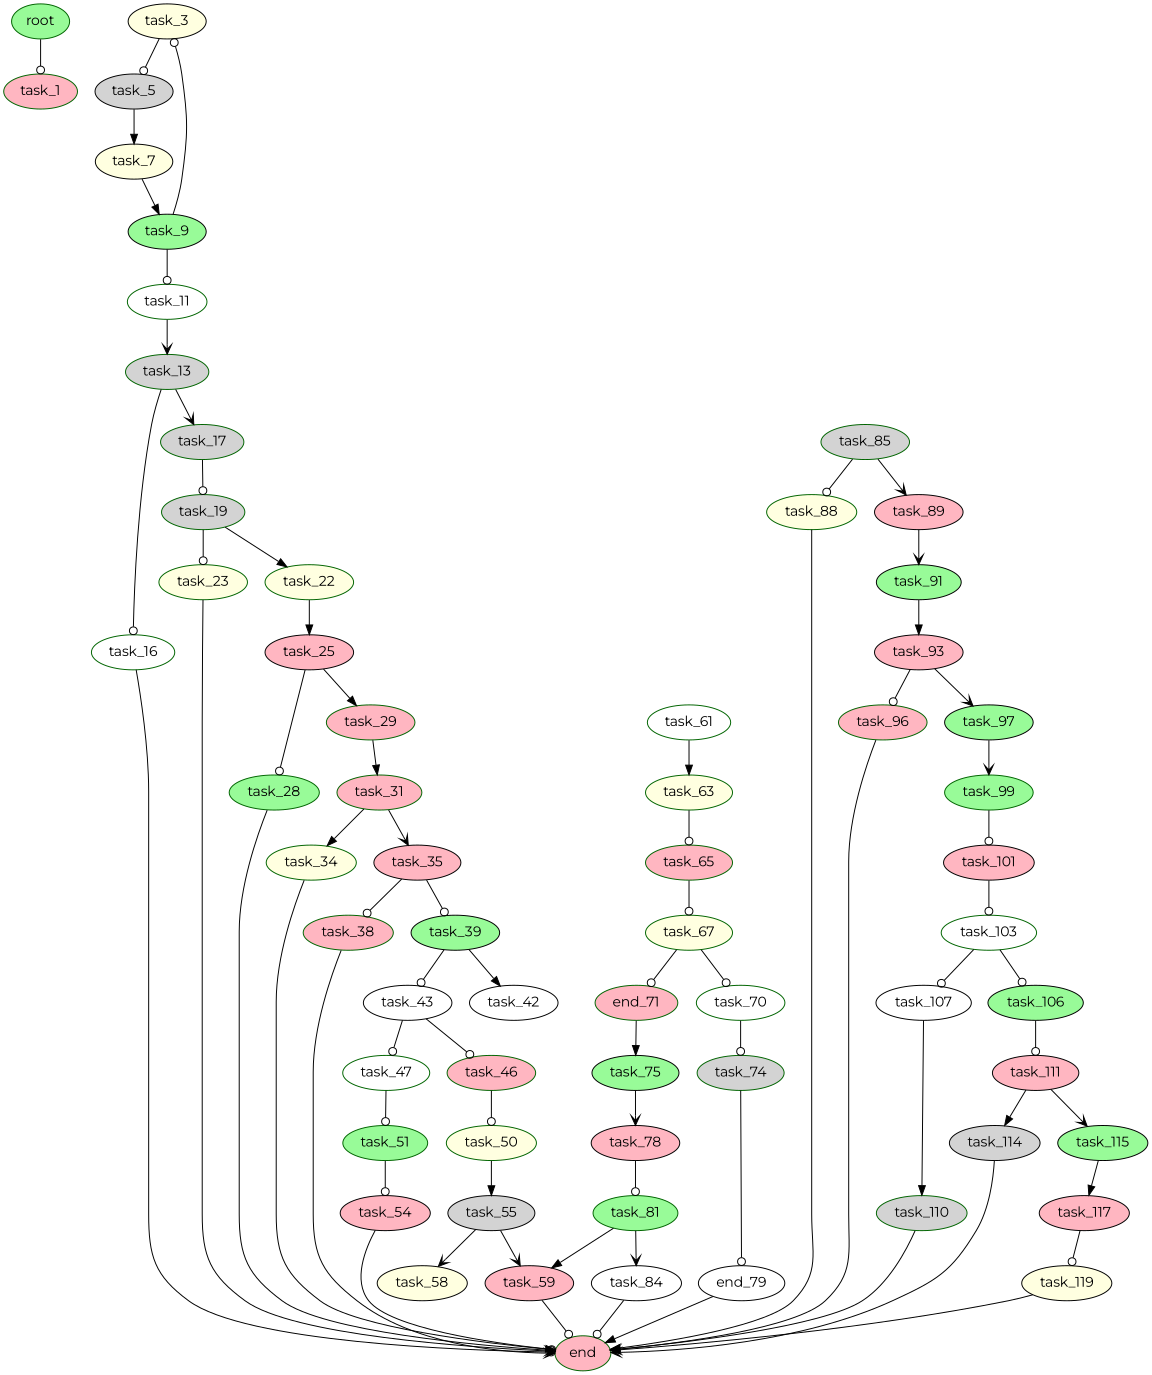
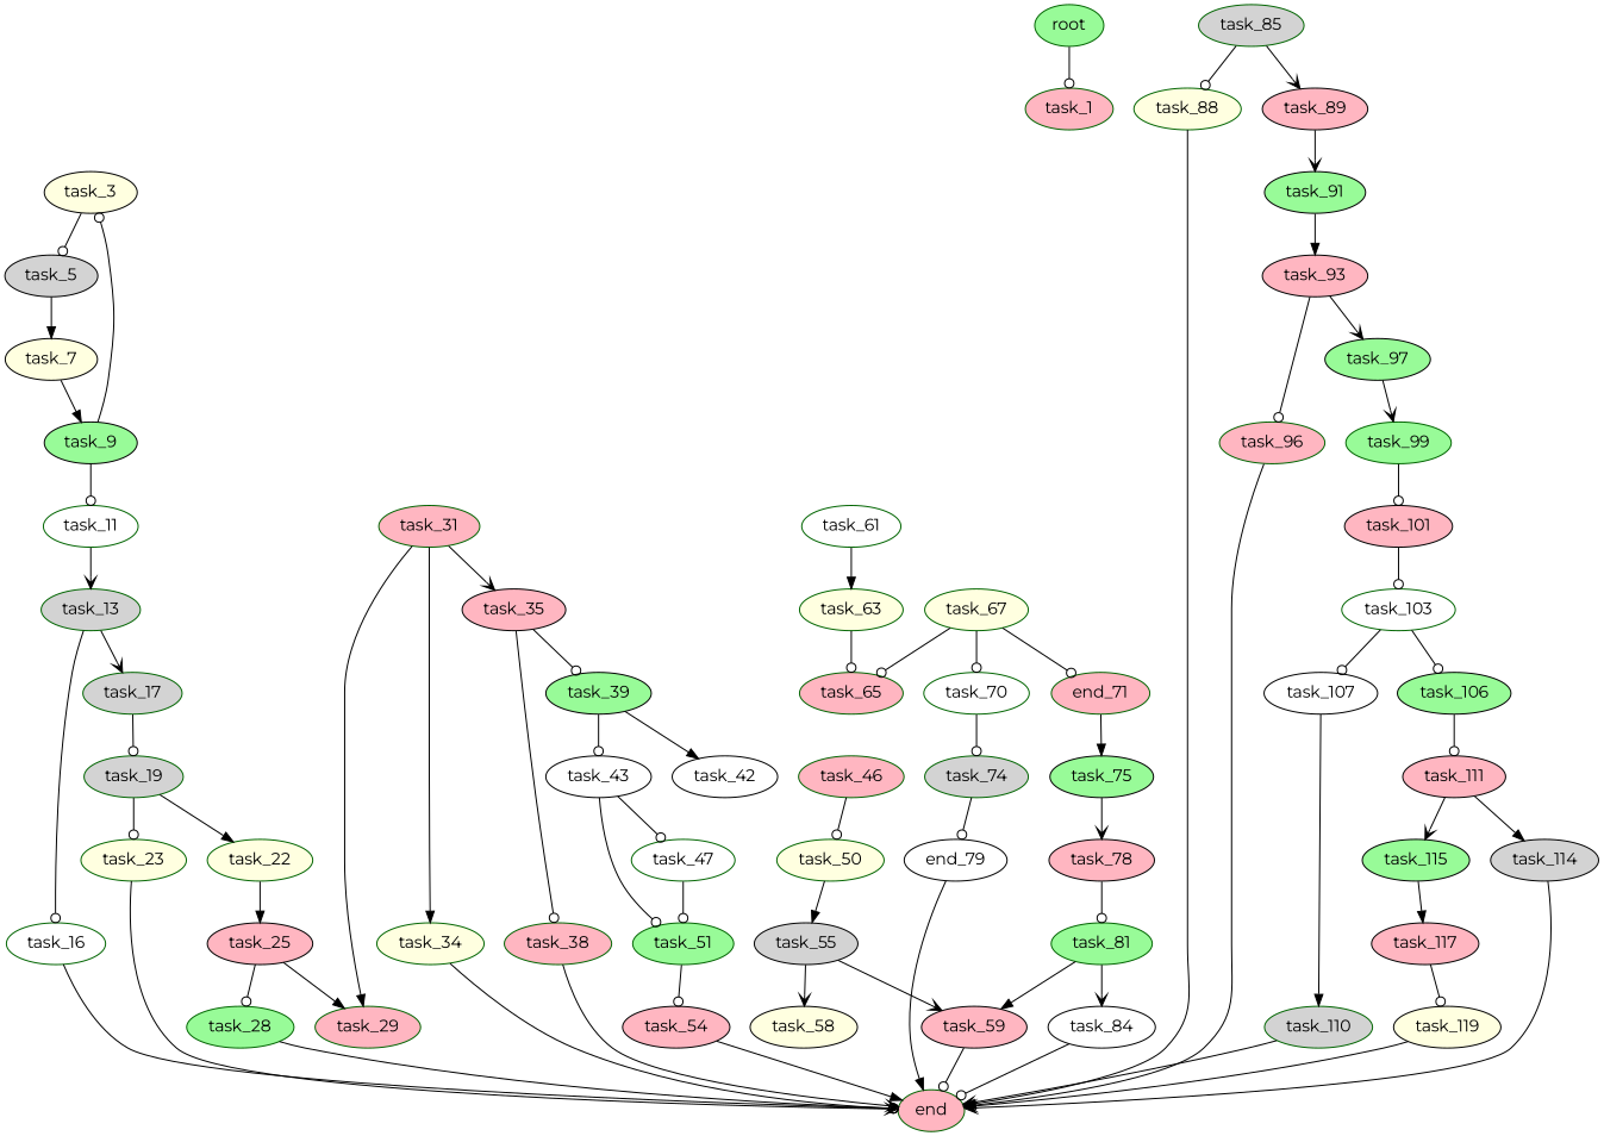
  digraph {
    fontname=Montserrat
    node [color=darkgreen fillcolor=lightpink fontname=Montserrat style=filled]
    edge [arrowhead=odot fontname=Montserrat]
    root [fillcolor=palegreen]
    task_1
    task_3 [color=black fillcolor=lightyellow]
    task_5 [color=black fillcolor=lightgrey]
    task_7 [color=black fillcolor=lightyellow]
    task_9 [color=black fillcolor=palegreen]
    task_11 [fillcolor=white]
    task_13 [fillcolor=lightgrey]
    task_16 [fillcolor=white]
    task_17 [fillcolor=lightgrey]
    end
    task_19 [fillcolor=lightgrey]
    task_22 [fillcolor=lightyellow]
    task_23 [fillcolor=lightyellow]
    task_25 [color=black]
    task_28 [fillcolor=palegreen]
    task_29
    task_31
    task_34 [fillcolor=lightyellow]
    task_35 [color=black]
    task_38
    task_39 [color=black fillcolor=palegreen]
    task_42 [color=black fillcolor=white]
    task_43 [color=black fillcolor=white]
    task_46
    task_47 [fillcolor=white]
    task_50 [fillcolor=lightyellow]
    task_51 [fillcolor=palegreen]
    task_55 [color=black fillcolor=lightgrey]
    task_54 [color=black]
    task_58 [color=black fillcolor=lightyellow]
    task_59 [color=black]
    task_61 [fillcolor=white]
    task_63 [fillcolor=lightyellow]
    task_65
    task_67 [fillcolor=lightyellow]
    task_70 [fillcolor=white]
    n38 [label=end_71]
    task_74 [fillcolor=lightgrey]
    task_75 [color=black fillcolor=palegreen]
    n41 [color=black fillcolor=white label=end_79]
    task_78 [color=black]
    task_81 [fillcolor=palegreen]
    task_84 [color=black fillcolor=white]
    task_85 [fillcolor=lightgrey]
    task_88 [fillcolor=lightyellow]
    task_89 [color=black]
    task_91 [color=black fillcolor=palegreen]
    task_93 [color=black]
    task_96
    task_97 [color=black fillcolor=palegreen]
    task_99 [fillcolor=palegreen]
    task_101 [color=black]
    task_103 [fillcolor=white]
    task_106 [color=black fillcolor=palegreen]
    task_107 [color=black fillcolor=white]
    task_111 [color=black]
    task_110 [fillcolor=lightgrey]
    task_114 [color=black fillcolor=lightgrey]
    task_115 [color=black fillcolor=palegreen]
    task_117 [color=black]
    task_119 [color=black fillcolor=lightyellow]
    root -> task_1
    task_3 -> task_5
    task_5 -> task_7 [arrowhead=normal]
    task_7 -> task_9 [arrowhead=normal]
    task_9 -> task_3
    task_9 -> task_11
    task_11 -> task_13 [arrowhead=vee]
    task_13 -> task_16
    task_13 -> task_17 [arrowhead=vee]
    task_16 -> end
    task_17 -> task_19
    task_19 -> task_22 [arrowhead=normal]
    task_19 -> task_23
    task_22 -> task_25 [arrowhead=normal]
    task_23 -> end [arrowhead=vee]
    task_25 -> task_28
    task_25 -> task_29 [arrowhead=normal]
    task_28 -> end
-   task_29 -> task_31 [arrowhead=normal]
+   task_31 -> task_29 [arrowhead=normal]
    task_31 -> task_34 [arrowhead=normal]
    task_31 -> task_35 [arrowhead=vee]
    task_34 -> end
    task_35 -> task_38
    task_35 -> task_39
    task_38 -> end [arrowhead=vee]
    task_39 -> task_42 [arrowhead=normal]
    task_39 -> task_43
-   task_43 -> task_46
+   task_43 -> task_51
    task_43 -> task_47
    task_46 -> task_50
    task_47 -> task_51
    task_50 -> task_55 [arrowhead=normal]
    task_51 -> task_54
    task_55 -> task_58 [arrowhead=vee]
    task_55 -> task_59 [arrowhead=vee]
    task_54 -> end [arrowhead=normal]
    task_59 -> end
    task_61 -> task_63 [arrowhead=normal]
    task_63 -> task_65
-   task_65 -> task_67
+   task_67 -> task_65
    task_67 -> task_70
    task_67 -> n38
    task_70 -> task_74
    n38 -> task_75 [arrowhead=normal]
    task_74 -> n41
    task_75 -> task_78 [arrowhead=vee]
    n41 -> end [arrowhead=normal]
    task_78 -> task_81
    task_81 -> task_59 [arrowhead=normal]
    task_81 -> task_84 [arrowhead=vee]
    task_84 -> end
    task_85 -> task_88
    task_85 -> task_89 [arrowhead=vee]
    task_88 -> end [arrowhead=normal]
    task_89 -> task_91 [arrowhead=vee]
    task_91 -> task_93 [arrowhead=normal]
    task_93 -> task_96
    task_93 -> task_97 [arrowhead=vee]
    task_96 -> end [arrowhead=normal]
    task_97 -> task_99 [arrowhead=vee]
    task_99 -> task_101
    task_101 -> task_103
    task_103 -> task_106
    task_103 -> task_107
    task_106 -> task_111
    task_107 -> task_110 [arrowhead=normal]
    task_111 -> task_114 [arrowhead=normal]
    task_111 -> task_115 [arrowhead=vee]
    task_110 -> end [arrowhead=vee]
    task_114 -> end [arrowhead=vee]
    task_115 -> task_117 [arrowhead=normal]
    task_117 -> task_119
    task_119 -> end [arrowhead=vee]
  }
